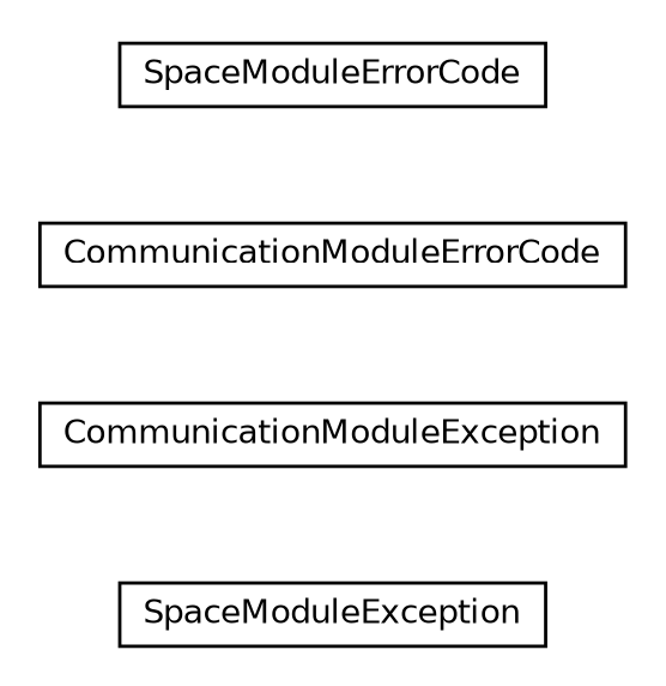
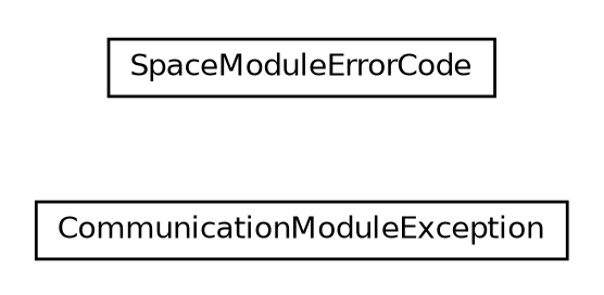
  digraph {
    nodesep=0.25
    ranksep=0.5
    rankdir=LR
    node [fontcolor=black fontname=Helvetica fontsize=10.0 shape=plaintext]
-   n1 [label=<<table title="org.universAAL.middleware.modules.exception.SpaceModuleException" border="0" cellborder="1" cellspacing="0" cellpadding="2" port="p" href="./SpaceModuleException.html"> 		<tr><td><table border="0" cellspacing="0" cellpadding="1"> <tr><td align="center" balign="center"> SpaceModuleException </td></tr> 		</table></td></tr> 		</table>>]
    n2 [label=<<table title="org.universAAL.middleware.modules.exception.CommunicationModuleException" border="0" cellborder="1" cellspacing="0" cellpadding="2" port="p" href="./CommunicationModuleException.html"> 		<tr><td><table border="0" cellspacing="0" cellpadding="1"> <tr><td align="center" balign="center"> CommunicationModuleException </td></tr> 		</table></td></tr> 		</table>>]
-   n3 [label=<<table title="org.universAAL.middleware.modules.exception.CommunicationModuleErrorCode" border="0" cellborder="1" cellspacing="0" cellpadding="2" port="p" href="./CommunicationModuleErrorCode.html"> 		<tr><td><table border="0" cellspacing="0" cellpadding="1"> <tr><td align="center" balign="center"> CommunicationModuleErrorCode </td></tr> 		</table></td></tr> 		</table>>]
    n4 [label=<<table title="org.universAAL.middleware.modules.exception.SpaceModuleErrorCode" border="0" cellborder="1" cellspacing="0" cellpadding="2" port="p" href="./SpaceModuleErrorCode.html"> 		<tr><td><table border="0" cellspacing="0" cellpadding="1"> <tr><td align="center" balign="center"> SpaceModuleErrorCode </td></tr> 		</table></td></tr> 		</table>>]
  }
